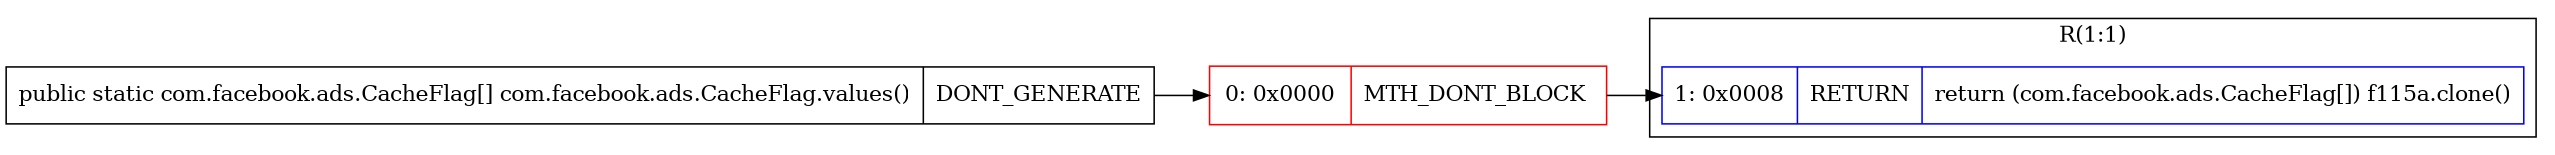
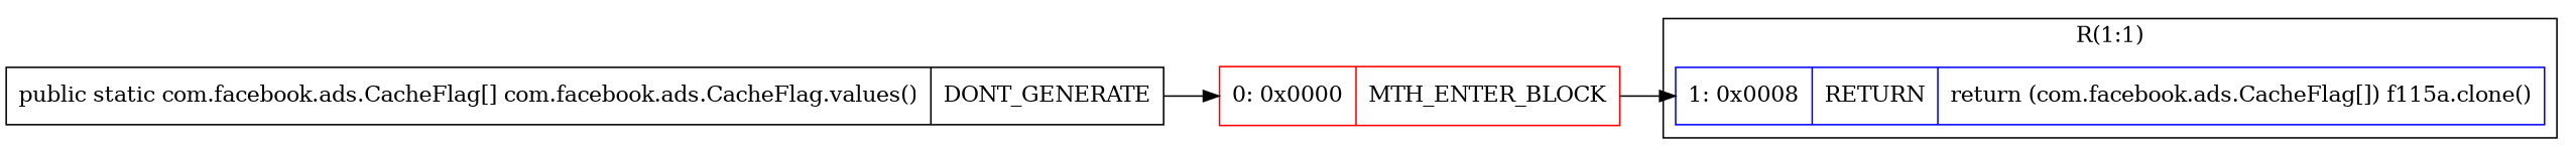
  digraph {
    rankdir=LR
    node [shape=record]
    n1 [color=blue label="{1\:\ 0x0008|RETURN\l|return (com.facebook.ads.CacheFlag[]) f115a.clone()\l}"]
-   n2 [color=red label="{0\:\ 0x0000|MTH_DONT_BLOCK\l}"]
+   n2 [color=red label="{0\:\ 0x0000|MTH_ENTER_BLOCK\l}"]
    n3 [label="{public static com.facebook.ads.CacheFlag[] com.facebook.ads.CacheFlag.values()  | DONT_GENERATE\l}"]
    subgraph cluster_1 {
      label="R(1:1)"
      n1
    }
    n2 -> n1
    n3 -> n2
  }
